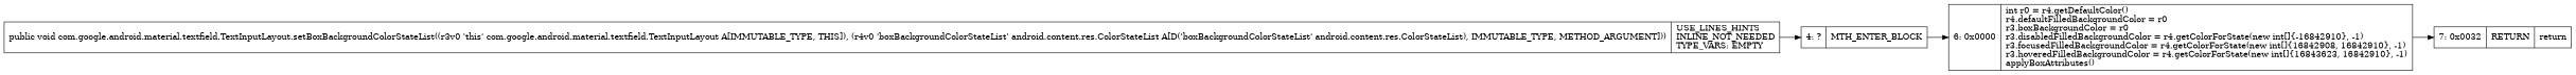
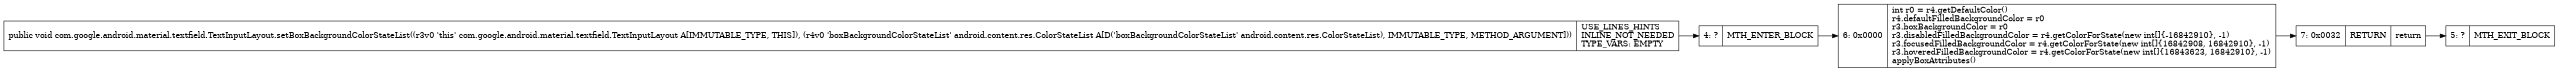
  digraph {
    rankdir=LR
    node [shape=record]
    n1 [label="{4\:\ ?|MTH_ENTER_BLOCK\l}"]
    n2 [label="{6\:\ 0x0000|int r0 = r4.getDefaultColor()\lr4.defaultFilledBackgroundColor = r0\lr3.boxBackgroundColor = r0\lr3.disabledFilledBackgroundColor = r4.getColorForState(new int[]\{\-16842910\}, \-1)\lr3.focusedFilledBackgroundColor = r4.getColorForState(new int[]\{16842908, 16842910\}, \-1)\lr3.hoveredFilledBackgroundColor = r4.getColorForState(new int[]\{16843623, 16842910\}, \-1)\lapplyBoxAttributes()\l}"]
    n3 [label="{7\:\ 0x0032|RETURN\l|return\l}"]
+   n4 [label="{5\:\ ?|MTH_EXIT_BLOCK\l}"]
    n5 [label="{public void com.google.android.material.textfield.TextInputLayout.setBoxBackgroundColorStateList((r3v0 'this' com.google.android.material.textfield.TextInputLayout A[IMMUTABLE_TYPE, THIS]), (r4v0 'boxBackgroundColorStateList' android.content.res.ColorStateList A[D('boxBackgroundColorStateList' android.content.res.ColorStateList), IMMUTABLE_TYPE, METHOD_ARGUMENT]))  | USE_LINES_HINTS\lINLINE_NOT_NEEDED\lTYPE_VARS: EMPTY\l}"]
    n1 -> n2
    n2 -> n3
+   n3 -> n4
    n5 -> n1
  }
